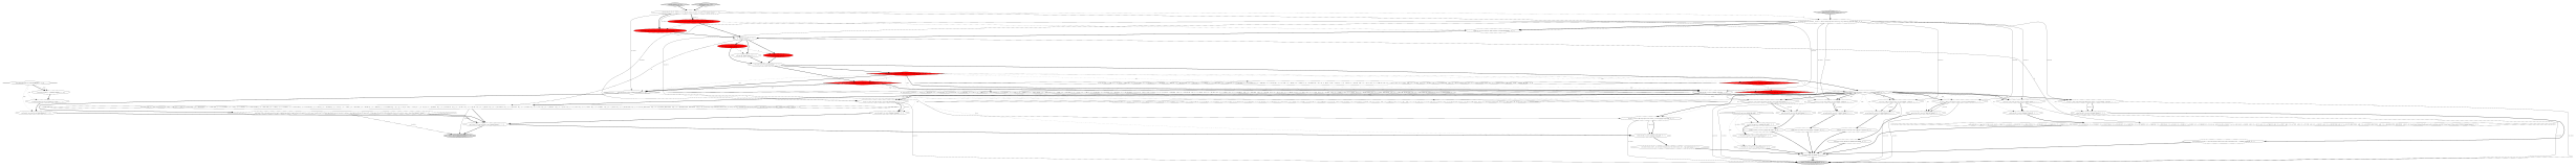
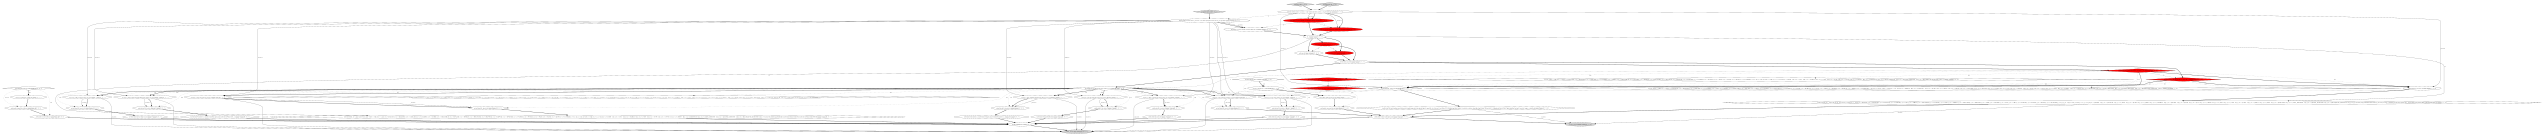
  digraph {
    fontname="Roboto Condensed"
    node [fillcolor=white fontname="Roboto Condensed" shape=ellipse style=filled]
    edge [fontname="Roboto Condensed" style=bold]
    n1 [label="getInterpreter().adaptivePredict(_input,77,_ctx)@@@9@@@['0', '0', '1']" shape=diamond]
    n2 [label="_localctx = new ExtractContext(_localctx)@@@17@@@['0', '0', '1']"]
    n3 [label="enterOuterAlt(_localctx,4)@@@32@@@['0', '0', '1']"]
    n4 [label="enterOuterAlt(_localctx,1)@@@11@@@['0', '0', '1']"]
    n5 [label="enterOuterAlt(_localctx,7)@@@67@@@['0', '0', '1']"]
    n6 [label="_localctx = new ParenthesizedExpressionContext(_localctx)@@@73@@@['0', '0', '1']"]
    n7 [label="_localctx = new CastContext(_localctx)@@@10@@@['0', '0', '1']"]
    n8 [label="enterOuterAlt(_localctx,8)@@@74@@@['0', '0', '1']"]
    n9 [label="_localctx = new DereferenceContext(_localctx)@@@66@@@['0', '0', '1']"]
    n10 [label="_localctx = new SubqueryExpressionContext(_localctx)@@@55@@@['0', '0', '1']"]
    n11 [label="_localctx = new FunctionContext(_localctx)@@@48@@@['0', '0', '1']"]
    n12 [label="enterOuterAlt(_localctx,3)@@@25@@@['0', '0', '1']"]
    n13 [label="enterOuterAlt(_localctx,5)@@@49@@@['0', '0', '1']"]
    n14 [label="enterOuterAlt(_localctx,6)@@@56@@@['0', '0', '1']"]
    n15 [label="(((_la) & ~0x3f) == 0 && ((1L << _la) & ((1L << ANALYZE) | (1L << ANALYZED) | (1L << CATALOGS) | (1L << COLUMNS) | (1L << DEBUG) | (1L << EXECUTABLE) | (1L << EXPLAIN) | (1L << FORMAT) | (1L << FUNCTIONS) | (1L << GRAPHVIZ) | (1L << MAPPED) | (1L << OPTIMIZED) | (1L << PARSED) | (1L << PHYSICAL) | (1L << PLAN) | (1L << RLIKE) | (1L << QUERY) | (1L << SCHEMAS))) != 0) || ((((_la - 64)) & ~0x3f) == 0 && ((1L << (_la - 64)) & ((1L << (SHOW - 64)) | (1L << (SYS - 64)) | (1L << (TABLES - 64)) | (1L << (TEXT - 64)) | (1L << (TYPE - 64)) | (1L << (TYPES - 64)) | (1L << (VERIFY - 64)) | (1L << (IDENTIFIER - 64)) | (1L << (DIGIT_IDENTIFIER - 64)) | (1L << (QUOTED_IDENTIFIER - 64)) | (1L << (BACKQUOTED_IDENTIFIER - 64)))) != 0)@@@36@@@['0', '0', '1']" shape=diamond]
    n16 [label="_localctx = new StarContext(_localctx)@@@31@@@['0', '0', '1']"]
    n17 [label="enterOuterAlt(_localctx,2)@@@18@@@['0', '0', '1']"]
    n18 [label="_localctx = new ConstantDefaultContext(_localctx)@@@24@@@['0', '0', '1']"]
    n19 [fillcolor=lightgray label="return _localctx@@@94@@@['0', '0', '1']"]
    n20 [label="{setState(568)_la = _input.LA(1)if ((((_la) & ~0x3f) == 0 && ((1L << _la) & ((1L << ANALYZE) | (1L << ANALYZED) | (1L << CATALOGS) | (1L << COLUMNS) | (1L << DEBUG) | (1L << EXECUTABLE) | (1L << EXPLAIN) | (1L << FORMAT) | (1L << FUNCTIONS) | (1L << GRAPHVIZ) | (1L << MAPPED) | (1L << OPTIMIZED) | (1L << PARSED) | (1L << PHYSICAL) | (1L << PLAN) | (1L << RLIKE) | (1L << QUERY) | (1L << SCHEMAS))) != 0) || ((((_la - 64)) & ~0x3f) == 0 && ((1L << (_la - 64)) & ((1L << (SHOW - 64)) | (1L << (SYS - 64)) | (1L << (TABLES - 64)) | (1L << (TEXT - 64)) | (1L << (TYPE - 64)) | (1L << (TYPES - 64)) | (1L << (VERIFY - 64)) | (1L << (IDENTIFIER - 64)) | (1L << (DIGIT_IDENTIFIER - 64)) | (1L << (QUOTED_IDENTIFIER - 64)) | (1L << (BACKQUOTED_IDENTIFIER - 64)))) != 0)) {{setState(565)qualifiedName()setState(566)match(DOT)}}setState(570)match(ASTERISK)}@@@33@@@['0', '0', '1']"]
    n21 [label="{setState(562)castExpression()}@@@12@@@['0', '0', '1']"]
    n22 [label="{setState(576)qualifiedName()}@@@68@@@['0', '0', '1']"]
    n23 [label="{setState(577)match(T__0)setState(578)expression()setState(579)match(T__1)}@@@75@@@['0', '0', '1']"]
    n24 [label="{setState(564)constant()}@@@26@@@['0', '0', '1']"]
    n25 [label="{setState(571)functionExpression()}@@@50@@@['1', '1', '1']"]
    n26 [label="{setState(572)match(T__0)setState(573)query()setState(574)match(T__1)}@@@57@@@['0', '0', '1']"]
    n27 [label="{setState(563)extractExpression()}@@@19@@@['0', '0', '1']"]
    n28 [label="{setState(728)_la = _input.LA(1)if ((((_la) & ~0x3f) == 0 && ((1L << _la) & ((1L << ANALYZE) | (1L << ANALYZED) | (1L << CATALOGS) | (1L << COLUMNS) | (1L << DAY) | (1L << DEBUG) | (1L << EXECUTABLE) | (1L << EXPLAIN) | (1L << FIRST) | (1L << FORMAT) | (1L << FUNCTIONS) | (1L << GRAPHVIZ) | (1L << HOUR) | (1L << INTERVAL) | (1L << LAST) | (1L << LIMIT) | (1L << MAPPED) | (1L << MINUTE) | (1L << MONTH) | (1L << OPTIMIZED))) != 0) || ((((_la - 65)) & ~0x3f) == 0 && ((1L << (_la - 65)) & ((1L << (PARSED - 65)) | (1L << (PHYSICAL - 65)) | (1L << (PLAN - 65)) | (1L << (RLIKE - 65)) | (1L << (QUERY - 65)) | (1L << (SCHEMAS - 65)) | (1L << (SECOND - 65)) | (1L << (SHOW - 65)) | (1L << (SYS - 65)) | (1L << (TABLES - 65)) | (1L << (TEXT - 65)) | (1L << (TYPE - 65)) | (1L << (TYPES - 65)) | (1L << (VERIFY - 65)) | (1L << (YEAR - 65)) | (1L << (IDENTIFIER - 65)) | (1L << (DIGIT_IDENTIFIER - 65)) | (1L << (QUOTED_IDENTIFIER - 65)) | (1L << (BACKQUOTED_IDENTIFIER - 65)))) != 0)) {{setState(725)((TableIdentifierContext)_localctx).catalog = identifier()setState(726)match(T__3)}}setState(730)match(TABLE_IDENTIFIER)}@@@11@@@['1', '1', '0']"]
    n29 [fillcolor=lightgray label="return _localctx@@@53@@@['1', '1', '0']"]
    n30 [label="{exitRule()}@@@91@@@['0', '0', '1']"]
    n31 [fillcolor=red label="setState(737)@@@7@@@['0', '1', '0']"]
    n32 [label="_errHandler.sync(this)@@@8@@@['1', '1', '1']"]
    n33 [fillcolor=red label="getInterpreter().adaptivePredict(_input,91,_ctx)@@@9@@@['1', '0', '0']" shape=diamond]
    n34 [fillcolor=red label="getInterpreter().adaptivePredict(_input,95,_ctx)@@@9@@@['0', '1', '0']" shape=diamond]
    n35 [label="RecognitionException re@@@45@@@['1', '1', '0']" shape=diamond]
    n36 [label="_errHandler.recover(this,re)@@@48@@@['1', '1', '0']"]
    n37 [label="_localctx.exception = re@@@46@@@['1', '1', '0']"]
    n38 [label="_errHandler.reportError(this,re)@@@47@@@['1', '1', '0']"]
    n39 [label="enterOuterAlt(_localctx,2)@@@26@@@['1', '1', '0']" shape=diamond]
    n40 [fillcolor=red label="getInterpreter().adaptivePredict(_input,90,_ctx)@@@30@@@['1', '0', '0']" shape=diamond]
    n41 [label="(((_la) & ~0x3f) == 0 && ((1L << _la) & ((1L << ANALYZE) | (1L << ANALYZED) | (1L << CATALOGS) | (1L << COLUMNS) | (1L << DEBUG) | (1L << EXECUTABLE) | (1L << EXPLAIN) | (1L << FORMAT) | (1L << FUNCTIONS) | (1L << GRAPHVIZ) | (1L << MAPPED) | (1L << OPTIMIZED) | (1L << PARSED) | (1L << PHYSICAL) | (1L << PLAN) | (1L << RLIKE) | (1L << QUERY) | (1L << SCHEMAS))) != 0) || ((((_la - 64)) & ~0x3f) == 0 && ((1L << (_la - 64)) & ((1L << (SHOW - 64)) | (1L << (SYS - 64)) | (1L << (TABLES - 64)) | (1L << (TEXT - 64)) | (1L << (TYPE - 64)) | (1L << (TYPES - 64)) | (1L << (VERIFY - 64)) | (1L << (IDENTIFIER - 64)) | (1L << (DIGIT_IDENTIFIER - 64)) | (1L << (QUOTED_IDENTIFIER - 64)) | (1L << (BACKQUOTED_IDENTIFIER - 64)))) != 0)@@@14@@@['1', '0', '0']" shape=diamond]
    n42 [label="enterOuterAlt(_localctx,1)@@@10@@@['1', '1', '0']"]
    n43 [label="(((_la) & ~0x3f) == 0 && ((1L << _la) & ((1L << ANALYZE) | (1L << ANALYZED) | (1L << CATALOGS) | (1L << COLUMNS) | (1L << DAY) | (1L << DEBUG) | (1L << EXECUTABLE) | (1L << EXPLAIN) | (1L << FIRST) | (1L << FORMAT) | (1L << FUNCTIONS) | (1L << GRAPHVIZ) | (1L << HOUR) | (1L << INTERVAL) | (1L << LAST) | (1L << LIMIT) | (1L << MAPPED) | (1L << MINUTE) | (1L << MONTH) | (1L << OPTIMIZED))) != 0) || ((((_la - 65)) & ~0x3f) == 0 && ((1L << (_la - 65)) & ((1L << (PARSED - 65)) | (1L << (PHYSICAL - 65)) | (1L << (PLAN - 65)) | (1L << (RLIKE - 65)) | (1L << (QUERY - 65)) | (1L << (SCHEMAS - 65)) | (1L << (SECOND - 65)) | (1L << (SHOW - 65)) | (1L << (SYS - 65)) | (1L << (TABLES - 65)) | (1L << (TEXT - 65)) | (1L << (TYPE - 65)) | (1L << (TYPES - 65)) | (1L << (VERIFY - 65)) | (1L << (YEAR - 65)) | (1L << (IDENTIFIER - 65)) | (1L << (DIGIT_IDENTIFIER - 65)) | (1L << (QUOTED_IDENTIFIER - 65)) | (1L << (BACKQUOTED_IDENTIFIER - 65)))) != 0)@@@14@@@['0', '1', '0']" shape=diamond]
    n44 [fillcolor=red label="getInterpreter().adaptivePredict(_input,94,_ctx)@@@30@@@['0', '1', '0']" shape=diamond]
    n45 [label="enterRule(_localctx,60,RULE_primaryExpression)@@@4@@@['0', '0', '1']"]
    n46 [label="int _la@@@5@@@['1', '1', '1']"]
    n47 [label="setState(581)@@@7@@@['0', '0', '1']"]
    n48 [fillcolor=red label="setState(711)@@@7@@@['1', '0', '0']"]
    n49 [fillcolor=red label="enterRule(_localctx,90,RULE_tableIdentifier)@@@4@@@['1', '0', '0']"]
    n50 [fillcolor=red label="enterRule(_localctx,96,RULE_tableIdentifier)@@@4@@@['0', '1', '0']"]
    n51 [label="{setState(734)_errHandler.sync(this)switch (getInterpreter().adaptivePredict(_input,94,_ctx)) {case 1:{setState(731)((TableIdentifierContext)_localctx).catalog = identifier()setState(732)match(T__3)}breaksetState(736)((TableIdentifierContext)_localctx).name = identifier()}@@@27@@@['1', '1', '0']"]
    n52 [fillcolor=lightgray label="tableIdentifier['1', '0', '0']" shape=diamond]
    n53 [label="TableIdentifierContext _localctx = new TableIdentifierContext(_ctx,getState())@@@3@@@['1', '1', '0']"]
    n54 [label="PrimaryExpressionContext _localctx = new PrimaryExpressionContext(_ctx,getState())@@@3@@@['0', '0', '1']"]
    n55 [fillcolor=lightgray label="primaryExpression['0', '0', '1']" shape=diamond]
    n56 [fillcolor=lightgray label="tableIdentifier['0', '1', '0']" shape=diamond]
    n57 [label="_errHandler.reportError(this,re)@@@88@@@['0', '0', '1']"]
    n58 [label="_errHandler.recover(this,re)@@@89@@@['0', '0', '1']"]
    n59 [label="_localctx.exception = re@@@87@@@['0', '0', '1']"]
    n60 [label="RecognitionException re@@@86@@@['0', '0', '1']" shape=diamond]
    n1 -> n2 [label=true style=dotted]
    n1 -> n2
    n1 -> n3 [label=true style=dotted]
    n1 -> n4 [label=true style=dotted]
    n1 -> n5 [label=true style=dotted]
    n1 -> n6 [label=true style=dotted]
    n1 -> n6
    n1 -> n7 [label=true style=dotted]
    n1 -> n7
    n1 -> n8 [label=true style=dotted]
    n1 -> n9 [label=true style=dotted]
    n1 -> n9
    n1 -> n10
    n1 -> n10 [label=true style=dotted]
    n1 -> n11 [label=true style=dotted]
    n1 -> n11
    n1 -> n12 [label=true style=dotted]
    n1 -> n13 [label=true style=dotted]
    n1 -> n14 [label=true style=dotted]
    n1 -> n15 [label=true style=dotted]
    n1 -> n16
    n1 -> n16 [label=true style=dotted]
    n1 -> n17 [label=true style=dotted]
    n1 -> n18
    n1 -> n18 [label=true style=dotted]
    n2 -> n17 [label=_localctx style=solid]
    n2 -> n17
    n2 -> n19 [label=_localctx style=solid]
    n3 -> n20
    n4 -> n21
    n5 -> n22
    n6 -> n8
    n6 -> n8 [label=_localctx style=solid]
    n6 -> n19 [label=_localctx style=solid]
    n7 -> n4
    n7 -> n4 [label=_localctx style=solid]
    n7 -> n19 [label=_localctx style=solid]
    n8 -> n23
    n9 -> n5
    n9 -> n5 [label=_localctx style=solid]
    n9 -> n19 [label=_localctx style=solid]
    n10 -> n14 [label=_localctx style=solid]
    n10 -> n14
    n10 -> n19 [label=_localctx style=solid]
    n11 -> n13 [label=_localctx style=solid]
    n11 -> n13
    n11 -> n19 [label=_localctx style=solid]
    n12 -> n24
    n13 -> n25
    n14 -> n26
    n16 -> n3
    n16 -> n3 [label=_localctx style=solid]
    n16 -> n19 [label=_localctx style=solid]
    n17 -> n27
    n18 -> n12 [label=_localctx style=solid]
    n18 -> n12
    n18 -> n19 [label=_localctx style=solid]
    n20 -> n30
    n21 -> n30
    n22 -> n30
    n23 -> n30
    n24 -> n30
    n25 -> n29
-   n25 -> n14
+   n25 -> n30
    n26 -> n30
    n27 -> n30
    n28 -> n25
    n28 -> n29 [label=_localctx style=solid]
    n30 -> n19
    n31 -> n32
    n32 -> n1
    n32 -> n33
    n32 -> n34
    n33 -> n1 [label=0 style=dashed]
    n33 -> n34 [label=0 style=dashed]
    n33 -> n39
    n33 -> n39 [label=true style=dotted]
    n33 -> n40 [label=true style=dotted]
    n33 -> n41 [label=true style=dotted]
    n33 -> n42 [label=true style=dotted]
    n33 -> n42
    n34 -> n39
    n34 -> n39 [label=true style=dotted]
    n34 -> n42
    n34 -> n42 [label=true style=dotted]
    n34 -> n43 [label=true style=dotted]
    n34 -> n44 [label=true style=dotted]
    n35 -> n36 [label=true style=dotted]
    n35 -> n37
    n35 -> n37 [label=true style=dotted]
    n35 -> n38 [label=true style=dotted]
    n36 -> n25
    n37 -> n38
    n38 -> n36
    n39 -> n11 [label=0 style=dashed]
    n39 -> n51
    n40 -> n44 [label=0 style=dashed]
    n42 -> n7 [label=0 style=dashed]
    n42 -> n28
    n45 -> n46
    n46 -> n20 [label=_la style=solid]
    n46 -> n28 [label=_la style=solid]
    n46 -> n31
    n46 -> n47
    n46 -> n48
    n47 -> n32
    n48 -> n31 [label=0 style=dashed]
    n48 -> n32
    n48 -> n47 [label=0 style=dashed]
    n49 -> n45 [label=0 style=dashed]
    n49 -> n46
    n49 -> n50 [label=0 style=dashed]
    n50 -> n46
    n51 -> n25
    n51 -> n29 [label=_localctx style=solid]
    n52 -> n53
    n53 -> n39 [label=_localctx style=solid]
    n53 -> n42 [label=_localctx style=solid]
    n53 -> n49 [label=_localctx style=solid]
    n53 -> n49
    n53 -> n50 [label=_localctx style=solid]
    n53 -> n50
    n53 -> n54 [label=0 style=dashed]
    n54 -> n2 [label=_localctx style=solid]
    n54 -> n6 [label=_localctx style=solid]
    n54 -> n7 [label=_localctx style=solid]
    n54 -> n9 [label=_localctx style=solid]
    n54 -> n10 [label=_localctx style=solid]
    n54 -> n11 [label=_localctx style=solid]
    n54 -> n16 [label=_localctx style=solid]
    n54 -> n18 [label=_localctx style=solid]
    n54 -> n45
    n54 -> n45 [label=_localctx style=solid]
    n55 -> n54
    n56 -> n53
    n57 -> n58
    n58 -> n30
    n59 -> n57
    n60 -> n57 [label=localctx style=dotted]
    n60 -> n58 [label=true style=dotted]
    n60 -> n59
    n60 -> n59 [label=true style=dotted]
  }
